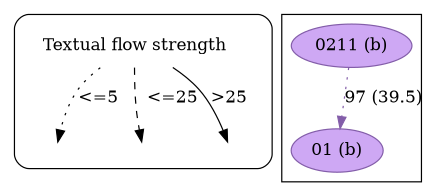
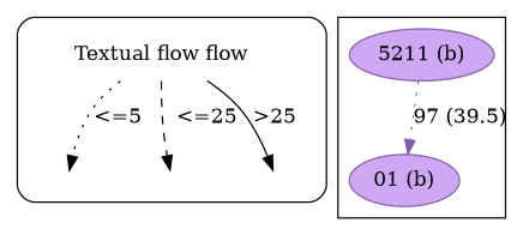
  strict digraph {
    node [style=invis]
    edge [style=dotted]
-   n1 [label="Textual flow strength" shape=plaintext style=""]
+   n1 [label="Textual flow flow" shape=plaintext style=""]
    leg_e1 [fixedsize=True height=0.2]
    leg_e2 [fixedsize=True height=0.2]
    leg_e3 [fixedsize=True height=0.2]
-   n5 [color="#835da9" fillcolor="#CEA8F4" label="0211 (b)" style=filled]
+   n5 [color="#835da9" fillcolor="#CEA8F4" label="5211 (b)" style=filled]
    n6 [color="#835da9" fillcolor="#CEA8F4" label="01 (b)" style=filled]
    subgraph cluster_1 {
      style=rounded
      n1
      leg_e1
      leg_e2
      leg_e3
    }
    subgraph cluster_2 {
      n5
      n6
    }
    n1 -> leg_e1 [label="<=5  "]
    n1 -> leg_e2 [label="  <=25" style=dashed]
    n1 -> leg_e3 [label=">25" style=solid]
    n5 -> n6 [color="#835da9" label="97 (39.5)"]
  }
